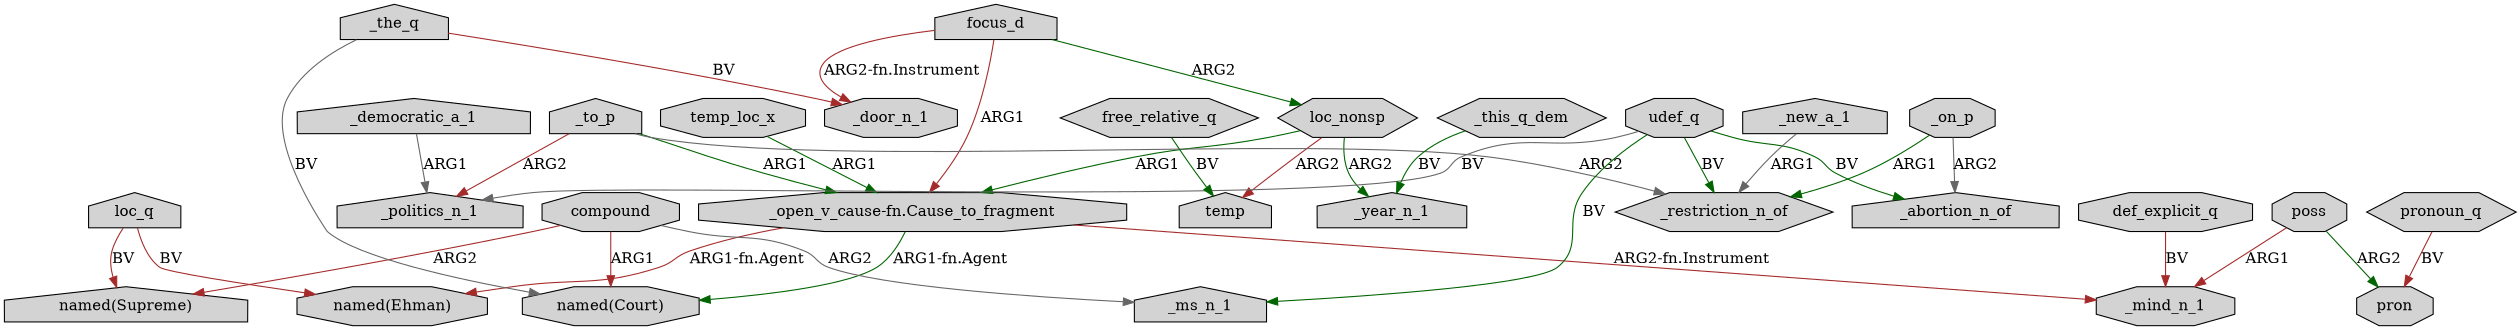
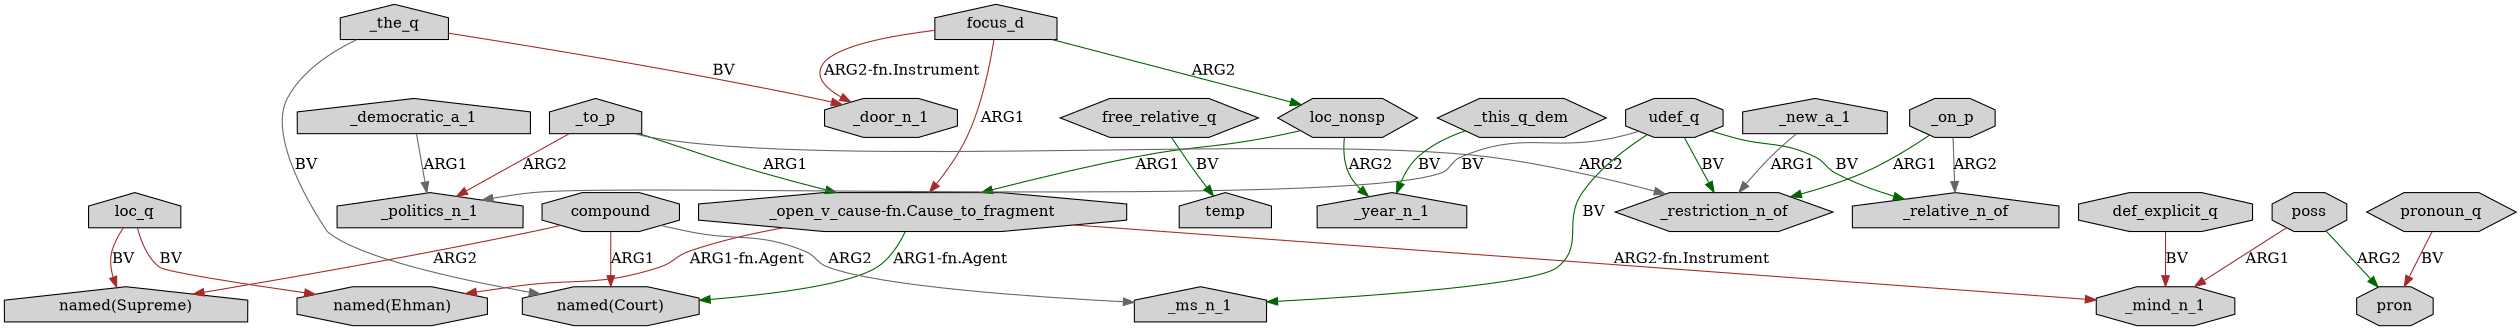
  digraph {
    node [shape=house style=filled]
    edge [color=brown]
    _democratic_a_1
    _politics_n_1
    "_open_v_cause-fn.Cause_to_fragment" [shape=octagon]
    focus_d
    loc_nonsp [shape=hexagon]
    _door_n_1 [shape=octagon]
    "named(Ehman)" [shape=octagon]
    _mind_n_1 [shape=octagon]
    "named(Court)" [shape=octagon]
    temp
    _year_n_1
    compound [shape=octagon]
    _ms_n_1
    "named(Supreme)"
-   temp_loc_x [shape=octagon]
    _to_p
    _restriction_n_of [shape=hexagon]
    _on_p [shape=octagon]
-   _abortion_n_of
+   _abortion_n_of [label=_relative_n_of]
    udef_q [shape=octagon]
    _new_a_1
    def_explicit_q [shape=octagon]
    pronoun_q [shape=hexagon]
    pron [shape=octagon]
    poss [shape=octagon]
    n26 [label=loc_q]
    _this_q_dem [shape=hexagon]
    free_relative_q [shape=hexagon]
    _the_q
    _democratic_a_1 -> _politics_n_1 [color=gray40 label=ARG1]
    "_open_v_cause-fn.Cause_to_fragment" -> "named(Ehman)" [label="ARG1-fn.Agent"]
    "_open_v_cause-fn.Cause_to_fragment" -> _mind_n_1 [label="ARG2-fn.Instrument"]
    "_open_v_cause-fn.Cause_to_fragment" -> "named(Court)" [color=darkgreen label="ARG1-fn.Agent"]
    focus_d -> "_open_v_cause-fn.Cause_to_fragment" [label=ARG1]
    focus_d -> loc_nonsp [color=darkgreen label=ARG2]
    focus_d -> _door_n_1 [label="ARG2-fn.Instrument"]
    loc_nonsp -> "_open_v_cause-fn.Cause_to_fragment" [color=darkgreen label=ARG1]
-   loc_nonsp -> temp [label=ARG2]
    loc_nonsp -> _year_n_1 [color=darkgreen label=ARG2]
    compound -> "named(Court)" [label=ARG1]
    compound -> _ms_n_1 [color=gray40 label=ARG2]
    compound -> "named(Supreme)" [label=ARG2]
-   temp_loc_x -> "_open_v_cause-fn.Cause_to_fragment" [color=darkgreen label=ARG1]
    _to_p -> _politics_n_1 [label=ARG2]
    _to_p -> "_open_v_cause-fn.Cause_to_fragment" [color=darkgreen label=ARG1]
    _to_p -> _restriction_n_of [color=gray40 label=ARG2]
    _on_p -> _restriction_n_of [color=darkgreen label=ARG1]
    _on_p -> _abortion_n_of [color=gray40 label=ARG2]
    udef_q -> _politics_n_1 [color=gray40 label=BV]
    udef_q -> _ms_n_1 [color=darkgreen label=BV]
    udef_q -> _restriction_n_of [color=darkgreen label=BV]
    udef_q -> _abortion_n_of [color=darkgreen label=BV]
    _new_a_1 -> _restriction_n_of [color=gray40 label=ARG1]
    def_explicit_q -> _mind_n_1 [label=BV]
    pronoun_q -> pron [label=BV]
    poss -> _mind_n_1 [label=ARG1]
    poss -> pron [color=darkgreen label=ARG2]
    n26 -> "named(Ehman)" [label=BV]
    n26 -> "named(Supreme)" [label=BV]
    _this_q_dem -> _year_n_1 [color=darkgreen label=BV]
    free_relative_q -> temp [color=darkgreen label=BV]
    _the_q -> _door_n_1 [label=BV]
    _the_q -> "named(Court)" [color=gray40 label=BV]
  }
